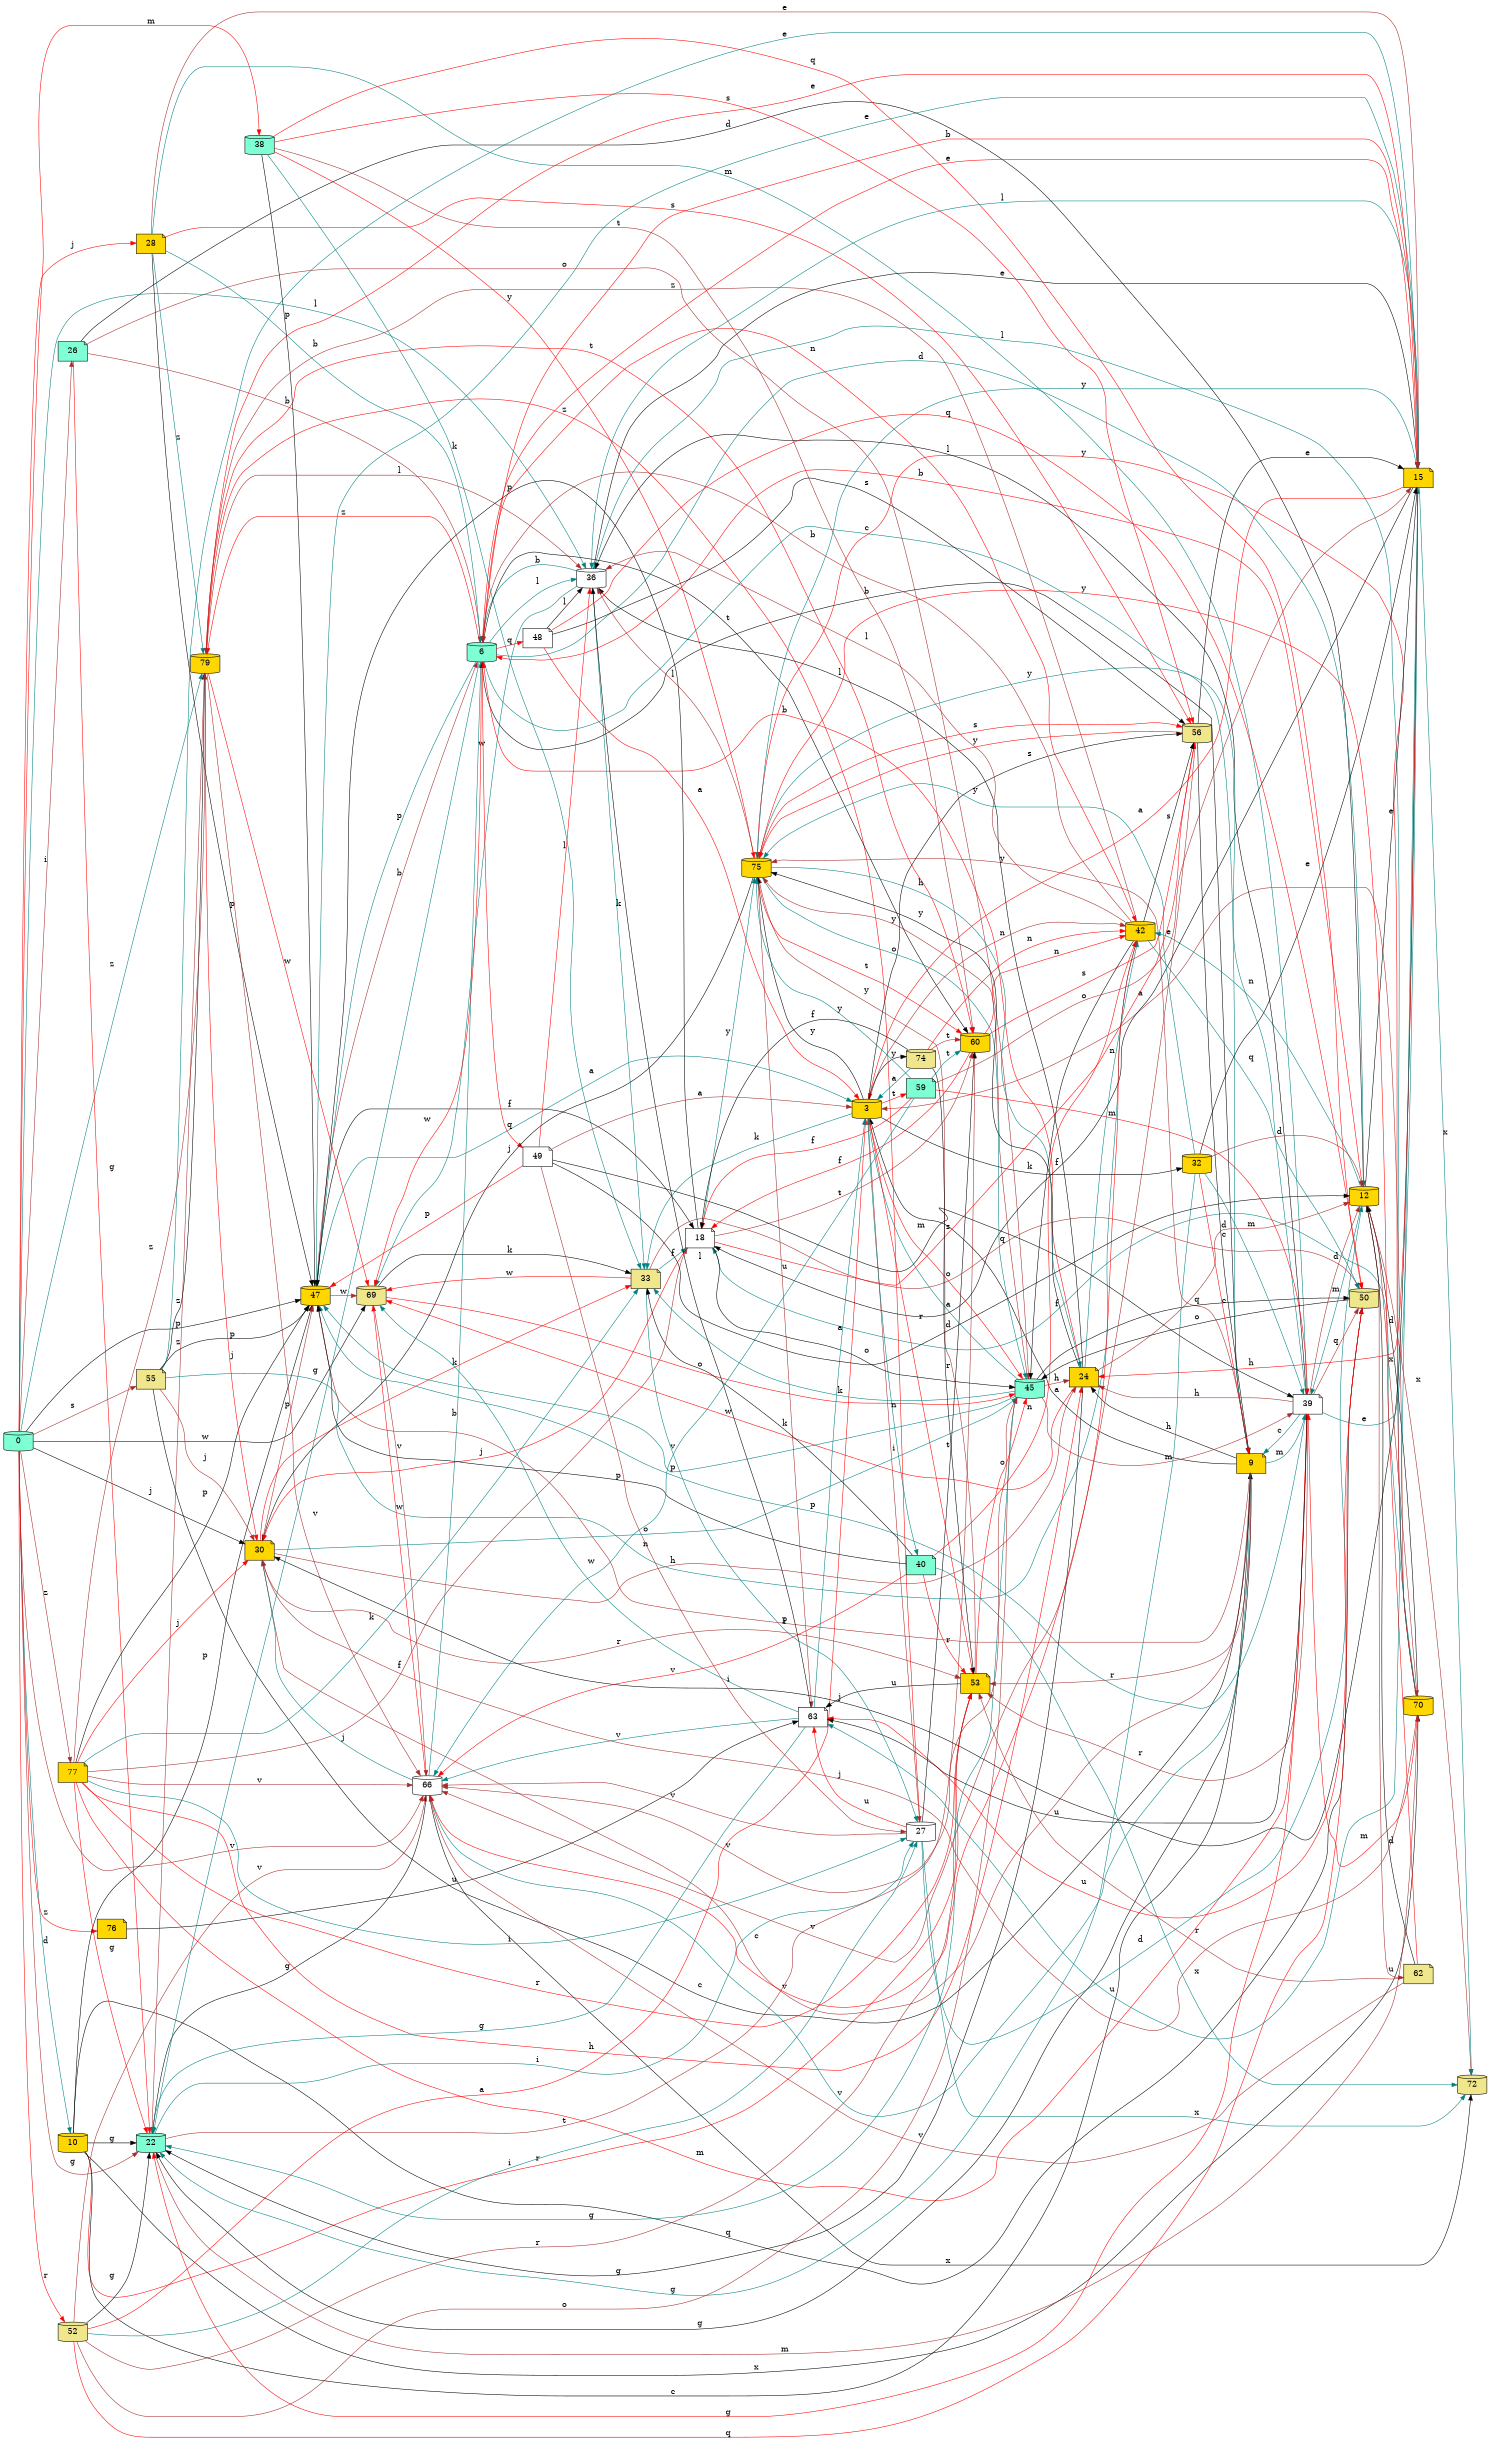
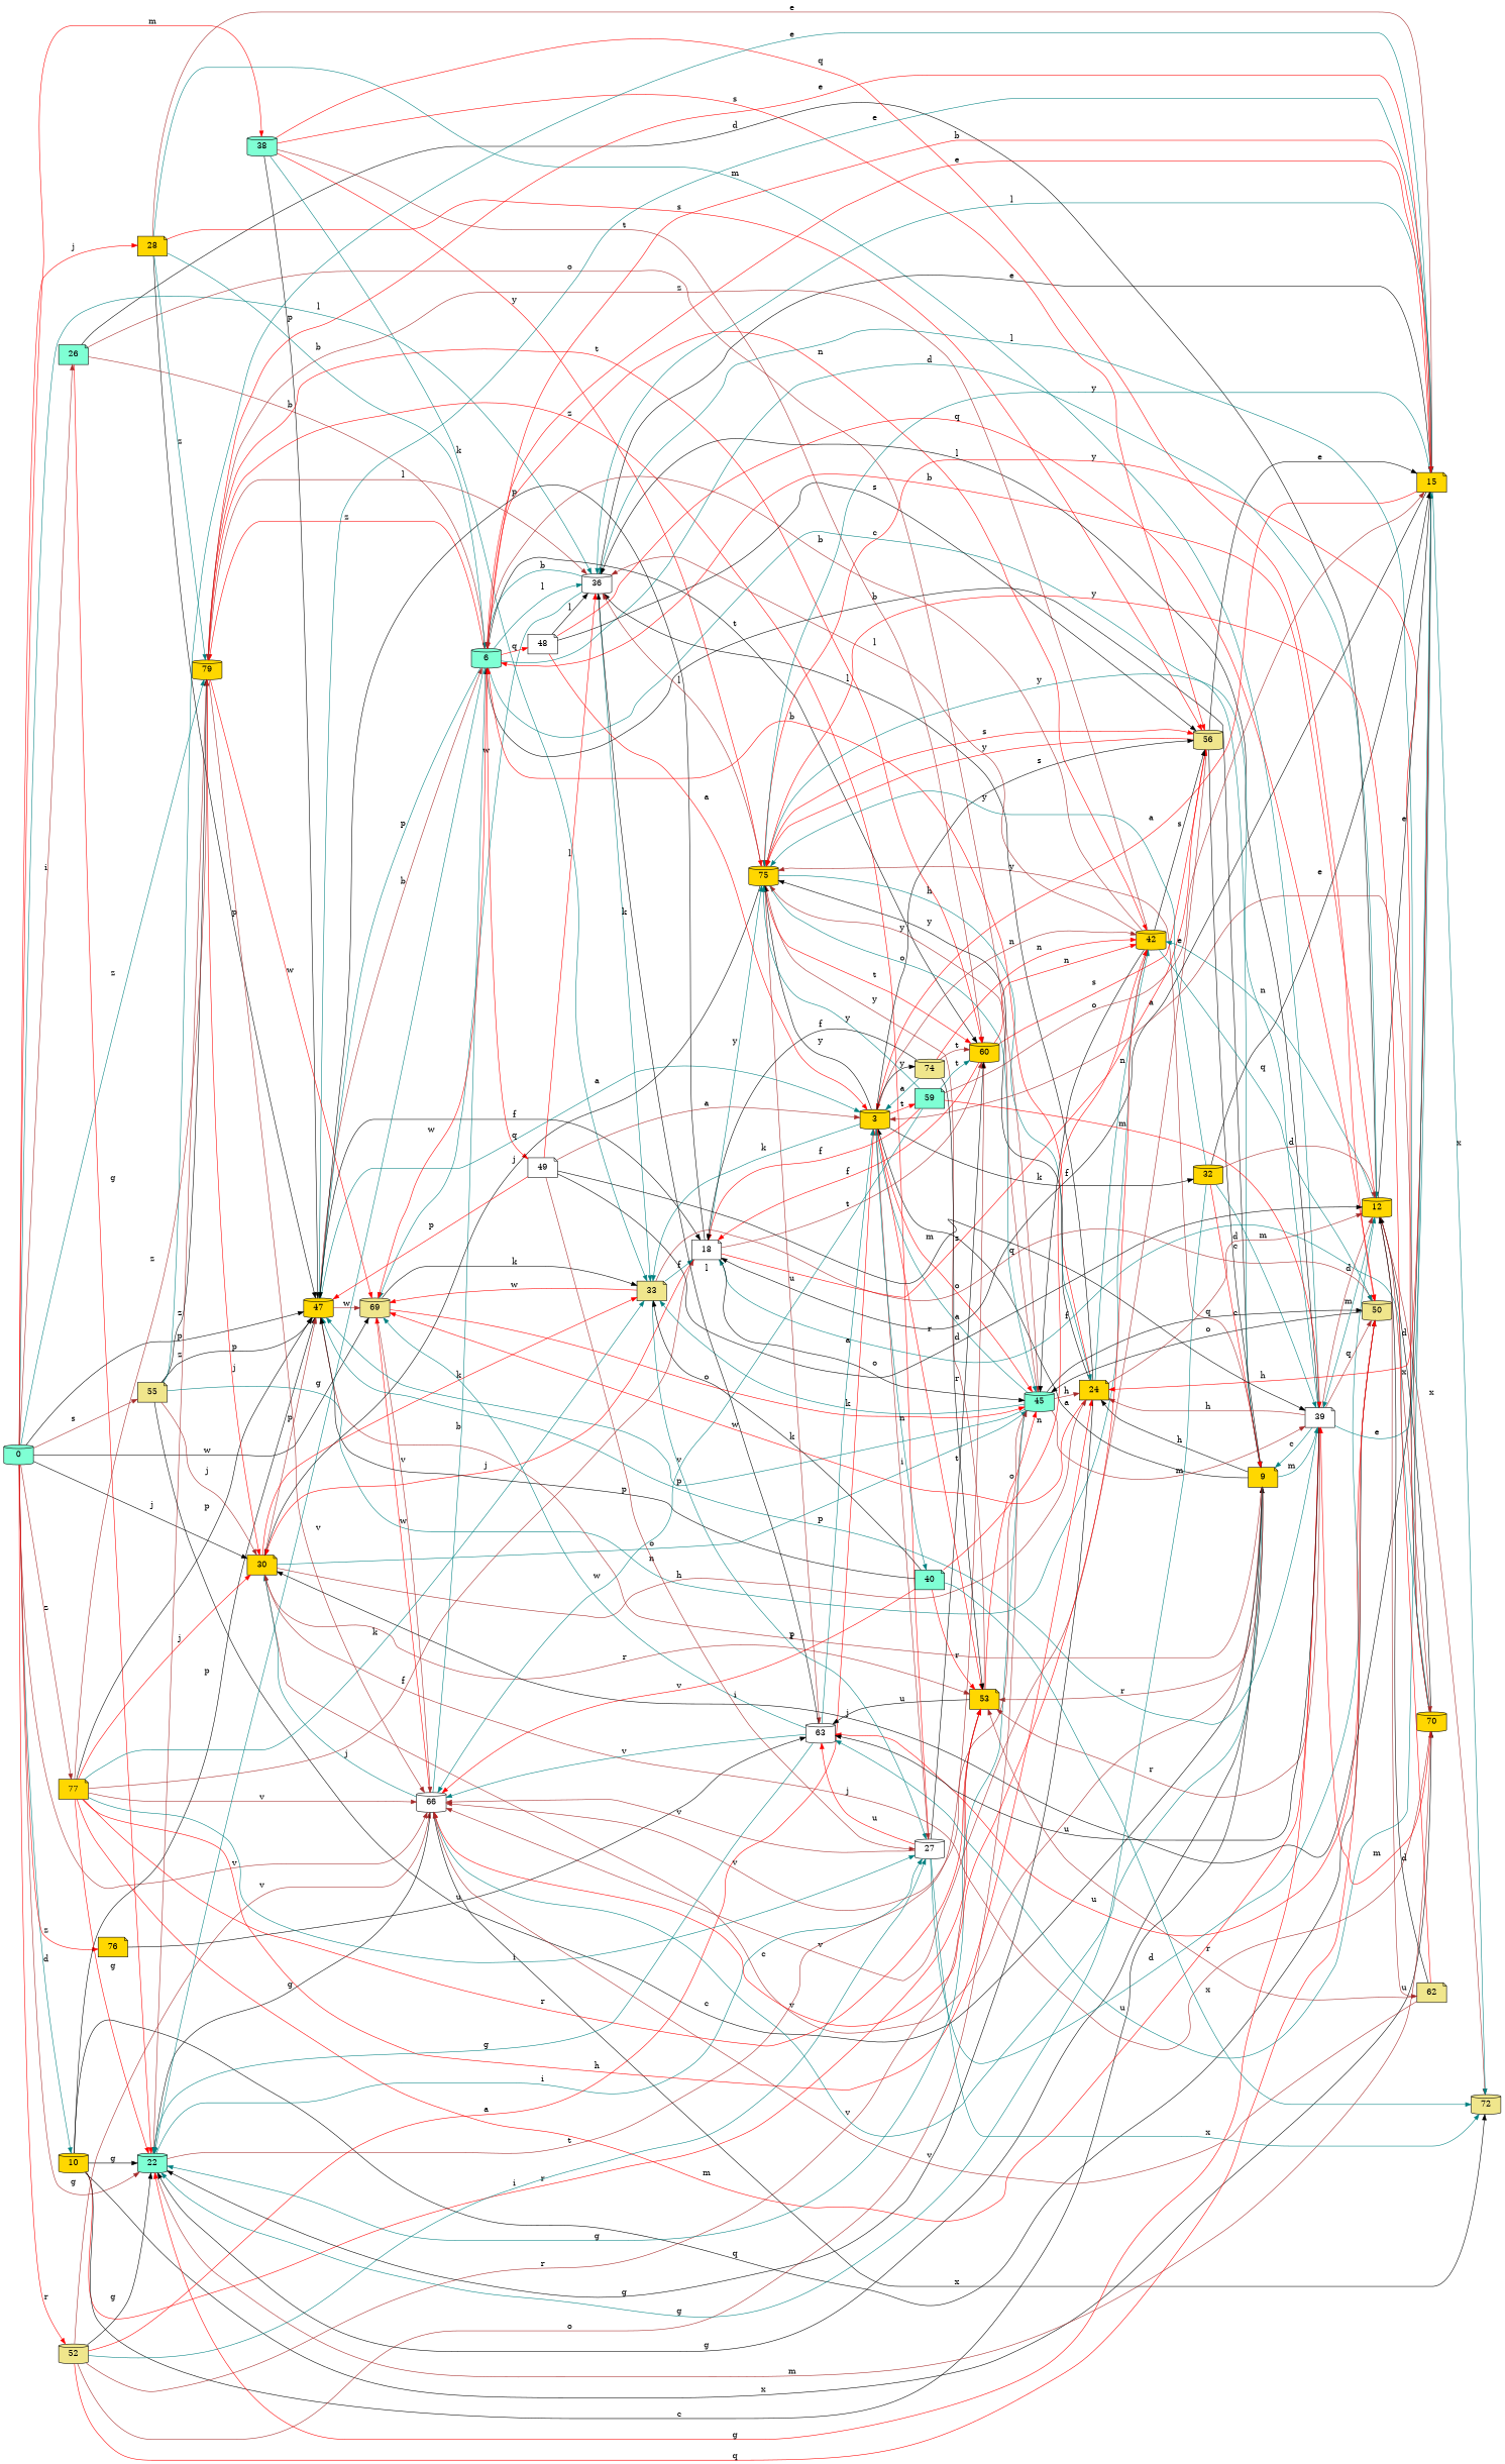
  strict digraph {
    rankdir=LR
    node [fillcolor=gold shape=cylinder style=filled]
    edge [color=red]
    0 [fillcolor=aquamarine]
    10
    22 [fillcolor=aquamarine]
    26 [fillcolor=aquamarine shape=note]
    28 [shape=note]
    30 [shape=note]
    36 [fillcolor=white]
    38 [fillcolor=aquamarine]
    47
    52 [fillcolor=khaki]
    55 [fillcolor=khaki shape=note]
    66 [fillcolor=white]
    69 [fillcolor=khaki]
    76 [shape=note]
    77 [shape=note]
    79
    53 [shape=note]
    9 [shape=note]
    50 [fillcolor=khaki]
    70
    27 [fillcolor=white]
    60
    45 [fillcolor=aquamarine]
    6 [fillcolor=aquamarine]
    12
    56 [fillcolor=khaki]
    15 [shape=note]
    39 [fillcolor=white shape=note]
    33 [fillcolor=khaki shape=note]
    24 [shape=note]
    75
    3
    18 [fillcolor=white shape=note]
    42
    72 [fillcolor=khaki]
-   63 [fillcolor=white shape=note]
+   63 [fillcolor=white]
    32
    40 [fillcolor=aquamarine shape=note]
    59 [fillcolor=aquamarine shape=note]
    74 [fillcolor=khaki]
    48 [fillcolor=white shape=note]
    49 [fillcolor=white shape=note]
    62 [fillcolor=khaki shape=note]
    0 -> 10 [color=teal label=d]
    0 -> 22 [color=brown label=g]
    0 -> 26 [color=brown label=i]
    0 -> 28 [label=j]
    0 -> 30 [color=black label=j]
    0 -> 36 [color=teal label=l]
    0 -> 38 [label=m]
    0 -> 47 [color=black label=p]
    0 -> 52 [label=r]
    0 -> 55 [color=brown label=s]
    0 -> 66 [color=brown label=v]
    0 -> 69 [color=black label=w]
    0 -> 76 [label=z]
    0 -> 77 [color=brown label=z]
    0 -> 79 [color=teal label=z]
    10 -> 22 [color=black label=g]
    10 -> 47 [color=black label=p]
    10 -> 53 [label=r]
    10 -> 9 [color=black label=c]
    10 -> 50 [color=black label=q]
    10 -> 70 [color=black label=x]
    22 -> 79 [color=brown label=z]
    22 -> 70 [color=brown label=m]
    22 -> 27 [color=teal label=i]
    22 -> 60 [color=brown label=t]
    26 -> 22 [label=g]
    26 -> 45 [color=brown label=o]
    26 -> 6 [color=brown label=b]
    26 -> 12 [color=black label=d]
    28 -> 47 [color=black label=p]
    28 -> 79 [color=teal label=z]
    28 -> 6 [color=teal label=b]
    28 -> 56 [label=s]
    28 -> 15 [color=brown label=e]
    28 -> 39 [color=teal label=m]
    30 -> 47 [color=brown label=p]
    30 -> 53 [color=brown label=r]
    30 -> 9 [color=brown label=c]
    30 -> 45 [color=teal label=o]
    30 -> 33 [label=k]
    30 -> 24 [color=brown label=h]
    36 -> 69 [color=teal label=w]
    36 -> 6 [color=teal label=b]
    36 -> 15 [color=black label=e]
    36 -> 33 [color=teal label=k]
    38 -> 47 [color=black label=p]
    38 -> 50 [label=q]
    38 -> 60 [color=brown label=t]
    38 -> 56 [label=s]
    38 -> 33 [color=teal label=k]
    38 -> 75 [label=y]
    47 -> 69 [color=brown label=w]
    47 -> 6 [color=brown label=b]
    47 -> 15 [color=teal label=e]
    47 -> 3 [color=teal label=a]
    47 -> 18 [color=black label=f]
    52 -> 22 [color=black label=g]
    52 -> 66 [color=brown label=v]
    52 -> 53 [color=brown label=r]
    52 -> 50 [label=q]
    52 -> 27 [color=teal label=i]
    52 -> 45 [color=brown label=o]
    52 -> 3 [label=a]
    55 -> 30 [color=brown label=j]
    55 -> 47 [color=black label=p]
    55 -> 79 [color=black label=z]
    55 -> 9 [color=black label=c]
    55 -> 15 [color=teal label=e]
    55 -> 42 [color=teal label=n]
    66 -> 22 [color=black label=g]
    66 -> 30 [color=teal label=j]
    66 -> 69 [label=w]
    66 -> 6 [color=teal label=b]
    66 -> 72 [color=black label=x]
    69 -> 66 [color=brown label=v]
    69 -> 45 [label=o]
    69 -> 33 [color=black label=k]
    76 -> 63 [color=black label=u]
    77 -> 22 [label=g]
    77 -> 30 [label=j]
    77 -> 47 [color=black label=p]
    77 -> 66 [color=brown label=v]
    77 -> 79 [color=brown label=z]
    77 -> 53 [label=r]
    77 -> 27 [color=teal label=i]
    77 -> 39 [label=m]
    77 -> 33 [color=teal label=k]
    77 -> 24 [label=h]
    77 -> 18 [color=brown label=f]
    79 -> 30 [label=j]
    79 -> 36 [color=brown label=l]
    79 -> 66 [color=brown label=v]
    79 -> 69 [label=w]
    79 -> 60 [label=t]
    79 -> 15 [label=e]
    53 -> 45 [label=o]
    53 -> 75 [color=brown label=y]
    53 -> 63 [color=black label=u]
    9 -> 22 [color=black label=g]
    9 -> 47 [color=brown label=p]
    9 -> 66 [color=teal label=v]
    9 -> 53 [color=brown label=r]
    9 -> 6 [color=black label=b]
    9 -> 39 [color=teal label=m]
    9 -> 24 [color=black label=h]
    9 -> 75 [color=brown label=y]
    9 -> 3 [color=black label=a]
    50 -> 45 [color=black label=o]
    50 -> 63 [label=u]
    70 -> 30 [color=brown label=j]
    70 -> 36 [color=teal label=l]
    70 -> 12 [color=black label=d]
    70 -> 39 [label=m]
    70 -> 75 [label=y]
    70 -> 3 [color=brown label=a]
    70 -> 18 [color=teal label=f]
    27 -> 66 [color=brown label=v]
    27 -> 79 [label=z]
    27 -> 60 [color=black label=t]
    27 -> 12 [color=teal label=d]
    27 -> 72 [color=teal label=x]
    27 -> 63 [label=u]
    60 -> 56 [label=s]
    60 -> 18 [label=f]
    60 -> 42 [label=n]
    45 -> 22 [color=teal label=g]
    45 -> 47 [color=teal label=p]
    45 -> 66 [color=brown label=v]
    45 -> 50 [color=black label=q]
    45 -> 39 [color=brown label=m]
    45 -> 33 [color=teal label=k]
    45 -> 24 [color=brown label=h]
    45 -> 75 [color=brown label=y]
    45 -> 3 [color=teal label=a]
    6 -> 22 [color=teal label=g]
    6 -> 36 [color=teal label=l]
    6 -> 47 [color=teal label=p]
    6 -> 69 [label=w]
    6 -> 79 [label=z]
    6 -> 9 [color=teal label=c]
    6 -> 60 [color=black label=t]
    6 -> 12 [color=teal label=d]
    6 -> 15 [label=e]
    6 -> 42 [label=n]
    6 -> 48 [label=q]
    6 -> 49 [label=q]
    12 -> 70 [color=brown label=x]
    12 -> 6 [label=b]
    12 -> 15 [color=black label=e]
    12 -> 39 [color=teal label=m]
    12 -> 42 [color=teal label=n]
    12 -> 72 [color=brown label=x]
    12 -> 62 [color=brown label=u]
    56 -> 66 [color=brown label=v]
    56 -> 9 [color=black label=c]
    56 -> 15 [color=black label=e]
    56 -> 75 [label=y]
    15 -> 30 [color=black label=j]
    15 -> 36 [color=teal label=l]
    15 -> 6 [label=b]
    15 -> 24 [label=h]
    15 -> 75 [color=teal label=y]
    15 -> 3 [label=a]
    15 -> 18 [color=black label=f]
    15 -> 72 [color=teal label=x]
    15 -> 63 [color=teal label=u]
    39 -> 22 [label=g]
    39 -> 36 [color=black label=l]
    39 -> 47 [color=teal label=p]
    39 -> 53 [color=brown label=r]
    39 -> 9 [color=teal label=c]
    39 -> 50 [color=brown label=q]
    39 -> 12 [color=brown label=d]
    39 -> 15 [color=teal label=e]
    39 -> 24 [color=brown label=h]
    39 -> 75 [color=teal label=y]
    39 -> 63 [color=black label=u]
    33 -> 69 [label=w]
    33 -> 50 [color=brown label=q]
    33 -> 27 [color=teal label=i]
    33 -> 18 [color=teal label=f]
    24 -> 22 [color=black label=g]
    24 -> 36 [color=black label=l]
    24 -> 69 [label=w]
    24 -> 6 [label=b]
    24 -> 12 [color=brown label=d]
    24 -> 75 [color=black label=y]
    24 -> 42 [color=teal label=n]
    75 -> 30 [color=black label=j]
    75 -> 36 [color=brown label=l]
    75 -> 60 [label=t]
    75 -> 45 [color=teal label=o]
    75 -> 56 [label=s]
    75 -> 24 [color=teal label=h]
    75 -> 63 [color=brown label=u]
    3 -> 53 [label=r]
    3 -> 27 [color=brown label=i]
    3 -> 45 [label=o]
    3 -> 56 [color=black label=s]
    3 -> 33 [color=teal label=k]
    3 -> 75 [color=black label=y]
    3 -> 42 [color=brown label=n]
    3 -> 32 [color=black label=k]
    3 -> 40 [color=teal label=n]
    3 -> 59 [label=t]
    3 -> 74 [color=black label=y]
    18 -> 30 [label=j]
    18 -> 47 [color=black label=p]
    18 -> 60 [color=brown label=t]
    18 -> 45 [color=black label=o]
    18 -> 56 [label=s]
    18 -> 75 [color=teal label=y]
    42 -> 36 [color=brown label=l]
    42 -> 66 [label=v]
    42 -> 79 [color=brown label=z]
    42 -> 50 [color=teal label=q]
    42 -> 45 [color=black label=o]
    42 -> 6 [color=brown label=b]
    42 -> 56 [color=black label=s]
    63 -> 22 [color=teal label=g]
    63 -> 36 [color=black label=l]
    63 -> 66 [color=teal label=v]
    63 -> 69 [color=teal label=w]
    63 -> 3 [color=teal label=a]
    32 -> 22 [color=teal label=g]
    32 -> 9 [label=c]
    32 -> 12 [color=brown label=d]
    32 -> 15 [color=black label=e]
    32 -> 39 [color=teal label=m]
    32 -> 75 [color=teal label=y]
    40 -> 47 [color=black label=p]
    40 -> 66 [label=v]
    40 -> 53 [label=r]
    40 -> 33 [color=black label=k]
    40 -> 42 [label=n]
    40 -> 72 [color=teal label=x]
    59 -> 66 [color=teal label=v]
    59 -> 60 [color=teal label=t]
    59 -> 15 [color=brown label=e]
    59 -> 39 [label=m]
    59 -> 75 [color=teal label=y]
    59 -> 18 [label=f]
    74 -> 53 [color=black label=r]
    74 -> 60 [color=brown label=t]
    74 -> 3 [color=teal label=a]
    74 -> 18 [color=black label=f]
    74 -> 42 [label=n]
    48 -> 36 [color=black label=l]
    48 -> 50 [label=q]
    48 -> 56 [color=black label=s]
    48 -> 3 [label=a]
    49 -> 36 [label=l]
    49 -> 47 [label=p]
    49 -> 27 [color=brown label=i]
    49 -> 12 [color=black label=d]
    49 -> 39 [color=black label=m]
    49 -> 3 [color=brown label=a]
    62 -> 66 [color=brown label=v]
    62 -> 53 [color=brown label=r]
    62 -> 12 [color=black label=d]
    62 -> 75 [label=y]
  }
